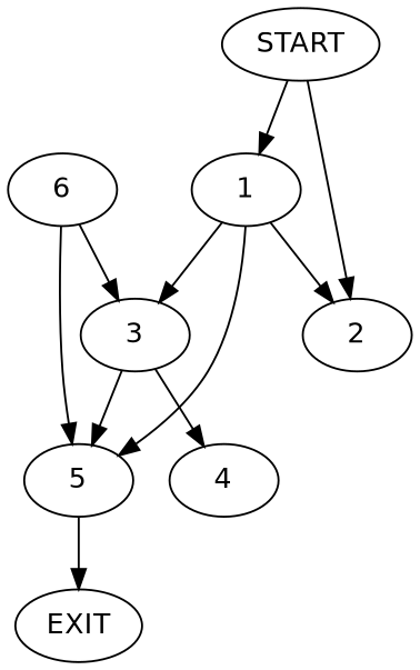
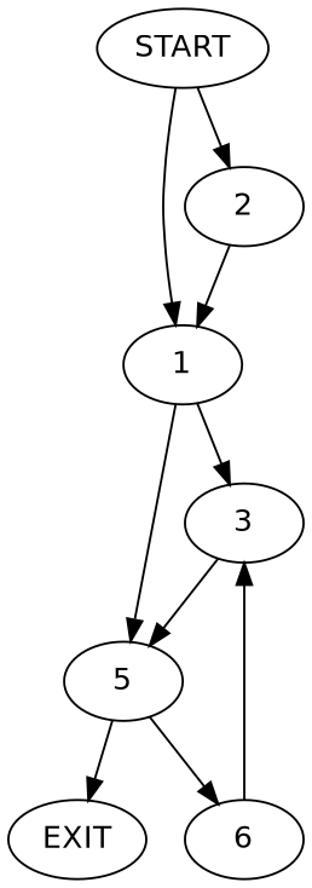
  digraph {
    fontname="DejaVu Sans"
    node [fontname="DejaVu Sans"]
    edge [fontname="DejaVu Sans"]
    n1 [label=START]
    1
    2
    3
    5
-   4
    6
    n8 [label=EXIT]
    n1 -> 1
    n1 -> 2
-   1 -> 2
+   2 -> 1
    1 -> 3
    1 -> 5
    3 -> 5
-   3 -> 4
-   6 -> 5
+   5 -> 6
    5 -> n8
    6 -> 3
  }
